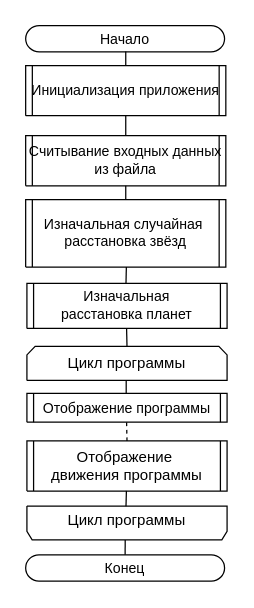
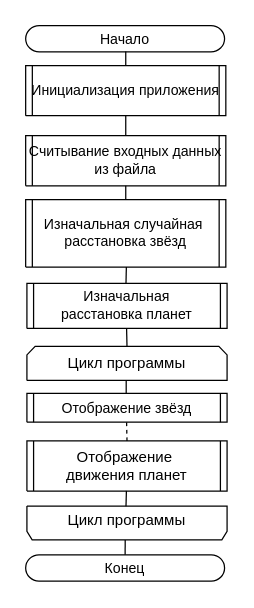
  <mxCell id="0" />
  <mxCell id="1" parent="0" />
  <mxCell id="2" value="&lt;div style=&quot;font-size: 1px&quot;&gt;&lt;font style=&quot;font-size:11.29px;font-family:Arial;color:#000000;direction:ltr;letter-spacing:0px;line-height:120%;opacity:1&quot;&gt;Начало&lt;br/&gt;&lt;/font&gt;&lt;/div&gt;" style="verticalAlign=middle;align=center;vsdxID=1;fillColor=none;gradientColor=none;shape=stencil(tVLLDsIgEPwajhgK8XWu9T82lrZEhGZBW/9eEI2ttV6Mt9mZ2SXDLhG5a6CVhDPn0R5lp0rfELEjnCvTSFQ+ICIKIvLKoqzRnk2Z6haiM6KTvcQJfepbLTYiNnF2TUTG2L3eJ7dWZuDeikW2/mYHPAQNJ8PxYV8m9/y8p06hV46i9eCVNSNNA9aShpdopaEeSa6Tsp3QH6NMgv+SY/YX/xIkgNc6K6V1uoah/r7+QKXTEcUN);strokeColor=#000000;spacingTop=-1;spacingBottom=-1;spacingLeft=-1;spacingRight=-1;points=[[0.5,0,0],[0.5,0.5,0],[1,0.5,0]];labelBackgroundColor=none;rounded=0;html=1;whiteSpace=wrap;" parent="1" vertex="1"><mxGeometry x="20" y="20" width="159" height="21" as="geometry" /></mxCell>
  <mxCell id="3" value="&lt;div style=&quot;font-size: 1px&quot;&gt;&lt;font style=&quot;font-size:11.29px;font-family:Arial;color:#000000;direction:ltr;letter-spacing:0px;line-height:120%;opacity:1&quot;&gt;Конец&lt;br/&gt;&lt;/font&gt;&lt;/div&gt;" style="verticalAlign=middle;align=center;vsdxID=16;fillColor=none;gradientColor=none;shape=stencil(tVJBDsIgEHwNRxpko8Zzrf8glrZEhGahtv5eEI1ttV6Mt5md2SXDLoHcNaKVhDPn0Z5kr0rfENgTzpVpJCofEIGCQF5ZlDXazpSJtyI6IzrbS5wwpL5Nto09nF0TXzF254dk1sqMzDvI4Jtb4DFoOB+ND/c6mRenPWUqBuUoWi+8smaiaYG1pOEdWmlRTyTXS9m+lT/mmIf+IcTS//0lRQCvPVZK63QGY32+91BKNwPFDQ==);strokeColor=#000000;spacingTop=-1;spacingBottom=-1;spacingLeft=-1;spacingRight=-1;points=[[0.5,0,0],[0.5,0.5,0],[1,0.5,0]];labelBackgroundColor=none;rounded=0;html=1;whiteSpace=wrap;" parent="1" vertex="1"><mxGeometry x="20" y="443" width="159" height="21" as="geometry" /></mxCell>
  <mxCell id="4" value="&lt;div style=&quot;font-size: 1px&quot;&gt;&lt;p style=&quot;align:center;margin-left:0;margin-right:0;margin-top:0px;margin-bottom:0px;text-indent:0;valign:middle;direction:ltr;&quot;&gt;&lt;font style=&quot;font-size:11.29px;font-family:Arial;color:#000000;direction:ltr;letter-spacing:0px;line-height:120%;opacity:1&quot;&gt;Инициализация приложения&lt;/font&gt;&lt;font style=&quot;font-size:11.29px;font-family:Arial;color:#000000;direction:ltr;letter-spacing:0px;line-height:120%;opacity:1&quot;&gt;&lt;br&gt;&lt;/font&gt;&lt;/p&gt;&lt;/div&gt;" style="verticalAlign=middle;align=center;vsdxID=4;fillColor=#e8eef7;gradientColor=none;fillOpacity=0;shape=stencil(nZLdDsIgDIWfprcL0mTG6znfY8mYNCIsDJ2+vZDGn7HMLLs7h34tOQXAatBNr0CKIXh3USO1QQMeQUqyWnkKUQHWgFXnvDp7d7Mt+75JZFJXd08THtwnUocUT3Y7wf7EqCH7g76Lm+A/6EYwuz6Kb8aOjOEVfepLC8ACcX2sGT1hp5MPZVHu14+e48v5smxR5O8dj/ivYP0C);strokeColor=#000000;spacingTop=-1;spacingBottom=-1;spacingLeft=-1;spacingRight=-1;points=[[1,0.5,0],[0.5,0.5,0],[0.5,0,0]];labelBackgroundColor=none;rounded=0;html=1;whiteSpace=wrap;" parent="1" vertex="1"><mxGeometry x="20" y="52" width="160" height="40" as="geometry" /></mxCell>
  <mxCell id="5" value="&lt;div style=&quot;font-size: 1px&quot;&gt;&lt;p style=&quot;align:center;margin-left:0;margin-right:0;margin-top:0px;margin-bottom:0px;text-indent:0;valign:middle;direction:ltr;&quot;&gt;&lt;font style=&quot;font-size:11.29px;font-family:Arial;color:#000000;direction:ltr;letter-spacing:0px;line-height:120%;opacity:1&quot;&gt;Считывание входных данных из файла&lt;br&gt;&lt;/font&gt;&lt;/p&gt;&lt;/div&gt;" style="verticalAlign=middle;align=center;vsdxID=3;fillColor=#e8eef7;gradientColor=none;fillOpacity=0;shape=stencil(nZLdDsIgDIWfprcL0mTG6znfY8mYNCIsDJ2+vZDGn7HMLLs7h34tOQXAatBNr0CKIXh3USO1QQMeQUqyWnkKUQHWgFXnvDp7d7Mt+75JZFJXd08THtwnUocUT3Y7wf7EqCH7g76Lm+A/6EYwuz6Kb8aOjOEVfepLC8ACcX2sGT1hp5MPZVHu14+e48v5smxR5O8dj/ivYP0C);strokeColor=#000000;spacingTop=-1;spacingBottom=-1;spacingLeft=-1;spacingRight=-1;points=[[1,0.5,0],[0.5,0.5,0],[0.5,0,0]];labelBackgroundColor=none;rounded=0;html=1;whiteSpace=wrap;" parent="1" vertex="1"><mxGeometry x="20" y="108" width="160" height="40" as="geometry" /></mxCell>
  <mxCell id="6" value="&lt;div style=&quot;font-size: 1px&quot;&gt;&lt;p style=&quot;align:center;margin-left:0;margin-right:0;margin-top:0px;margin-bottom:0px;text-indent:0;valign:middle;direction:ltr;&quot;&gt;&lt;font style=&quot;font-size:11.29px;font-family:Arial;color:#000000;direction:ltr;letter-spacing:0px;line-height:120%;opacity:1&quot;&gt;Изначальная случайная&amp;nbsp;&lt;/font&gt;&lt;/p&gt;&lt;p style=&quot;align:center;margin-left:0;margin-right:0;margin-top:0px;margin-bottom:0px;text-indent:0;valign:middle;direction:ltr;&quot;&gt;&lt;font style=&quot;font-size:11.29px;font-family:Arial;color:#000000;direction:ltr;letter-spacing:0px;line-height:120%;opacity:1&quot;&gt;расстановка звёзд&lt;/font&gt;&lt;/p&gt;&lt;/div&gt;" style="verticalAlign=middle;align=center;vsdxID=2;fillColor=#e8eef7;gradientColor=none;fillOpacity=0;shape=stencil(nZLdDsIgDIWfprcL0mTG6znfY8mYNCIsDJ2+vZDGn7HMLLs7h34tOQXAatBNr0CKIXh3USO1QQMeQUqyWnkKUQHWgFXnvDp7d7Mt+75JZFJXd08THtwnUocUT3Y7wf7EqCH7g76Lm+A/6EYwuz6Kb8aOjOEVfepLC8ACcX2sGT1hp5MPZVHu14+e48v5smxR5O8dj/ivYP0C);strokeColor=#000000;spacingTop=-1;spacingBottom=-1;spacingLeft=-1;spacingRight=-1;points=[[1,0.5,0],[0.5,0.5,0],[0.5,0,0]];labelBackgroundColor=none;rounded=0;html=1;whiteSpace=wrap;" parent="1" vertex="1"><mxGeometry x="20" y="159" width="160" height="54" as="geometry" /></mxCell>
  <mxCell id="7" value="" style="vsdxID=13;edgeStyle=none;startArrow=none;endArrow=none;startSize=5;endSize=5;strokeColor=#000000;spacingTop=0;spacingBottom=0;spacingLeft=0;spacingRight=0;verticalAlign=middle;html=1;labelBackgroundColor=#FFFFFF;rounded=0;entryX=0.5;entryY=0;entryDx=0;entryDy=0;entryPerimeter=0;" parent="1" source="5" target="6" edge="1"><mxGeometry relative="1" as="geometry"><mxPoint x="-10" as="offset" /><Array as="points" /></mxGeometry></mxCell>
  <mxCell id="8" value="" style="vsdxID=6;edgeStyle=none;startArrow=none;endArrow=none;startSize=5;endSize=5;strokeColor=#000000;spacingTop=0;spacingBottom=0;spacingLeft=0;spacingRight=0;verticalAlign=middle;html=1;labelBackgroundColor=#FFFFFF;rounded=0;exitX=0.503;exitY=0.984;exitDx=0;exitDy=0;exitPerimeter=0;entryX=0.5;entryY=0;entryDx=0;entryDy=0;entryPerimeter=0;" parent="1" source="2" target="4" edge="1"><mxGeometry relative="1" as="geometry"><mxPoint x="10" as="offset" /><Array as="points" /></mxGeometry></mxCell>
  <mxCell id="9" value="" style="vsdxID=12;edgeStyle=none;startArrow=none;endArrow=none;startSize=5;endSize=5;strokeColor=#000000;spacingTop=0;spacingBottom=0;spacingLeft=0;spacingRight=0;verticalAlign=middle;html=1;labelBackgroundColor=#FFFFFF;rounded=0;exitX=0.5;exitY=1;exitDx=0;exitDy=0;exitPerimeter=0;entryX=0.5;entryY=0;entryDx=0;entryDy=0;entryPerimeter=0;" parent="1" source="4" target="5" edge="1"><mxGeometry relative="1" as="geometry"><mxPoint x="10" as="offset" /><Array as="points" /></mxGeometry></mxCell>
  <mxCell id="10" parent="1" vertex="1"><mxGeometry x="100" y="129" as="geometry" /></mxCell>
  <mxCell id="11" value="" style="vsdxID=18;edgeStyle=none;startArrow=none;endArrow=none;startSize=5;endSize=5;strokeColor=#000000;spacingTop=0;spacingBottom=0;spacingLeft=0;spacingRight=0;verticalAlign=middle;html=1;labelBackgroundColor=#FFFFFF;rounded=0;exitX=0.5;exitY=0;exitDx=0;exitDy=0;exitPerimeter=0;entryX=0.491;entryY=-0.002;entryDx=0;entryDy=0;entryPerimeter=0;" parent="1" source="3" target="17" edge="1"><mxGeometry relative="1" as="geometry"><mxPoint x="10" as="offset" /><Array as="points" /><mxPoint x="100" y="431" as="targetPoint" /></mxGeometry></mxCell>
  <mxCell id="12" value="&lt;div style=&quot;font-size: 1px&quot;&gt;&lt;p style=&quot;align:center;margin-left:0;margin-right:0;margin-top:0px;margin-bottom:0px;text-indent:0;valign:middle;direction:ltr;&quot;&gt;&lt;font style=&quot;font-size:11.29px;font-family:Arial;color:#000000;direction:ltr;letter-spacing:0px;line-height:120%;opacity:1&quot;&gt;Изначальная&lt;/font&gt;&lt;/p&gt;&lt;p style=&quot;align:center;margin-left:0;margin-right:0;margin-top:0px;margin-bottom:0px;text-indent:0;valign:middle;direction:ltr;&quot;&gt;&lt;font style=&quot;font-size:11.29px;font-family:Arial;color:#000000;direction:ltr;letter-spacing:0px;line-height:120%;opacity:1&quot;&gt;расстановка планет&lt;/font&gt;&lt;/p&gt;&lt;/div&gt;" style="verticalAlign=middle;align=center;vsdxID=2;fillColor=#e8eef7;gradientColor=none;fillOpacity=0;shape=stencil(nZLdDsIgDIWfprcL0mTG6znfY8mYNCIsDJ2+vZDGn7HMLLs7h34tOQXAatBNr0CKIXh3USO1QQMeQUqyWnkKUQHWgFXnvDp7d7Mt+75JZFJXd08THtwnUocUT3Y7wf7EqCH7g76Lm+A/6EYwuz6Kb8aOjOEVfepLC8ACcX2sGT1hp5MPZVHu14+e48v5smxR5O8dj/ivYP0C);strokeColor=#000000;spacingTop=-1;spacingBottom=-1;spacingLeft=-1;spacingRight=-1;points=[[1,0.5,0],[0.5,0.5,0],[0.5,0,0]];labelBackgroundColor=none;rounded=0;html=1;whiteSpace=wrap;" vertex="1" parent="1"><mxGeometry x="21" y="226" width="160" height="36" as="geometry" /></mxCell>
  <mxCell id="13" value="" style="vsdxID=13;edgeStyle=none;startArrow=none;endArrow=none;startSize=5;endSize=5;strokeColor=#000000;spacingTop=0;spacingBottom=0;spacingLeft=0;spacingRight=0;verticalAlign=middle;html=1;labelBackgroundColor=#FFFFFF;rounded=0;entryX=0.495;entryY=-0.004;entryDx=0;entryDy=0;entryPerimeter=0;exitX=0.503;exitY=0.998;exitDx=0;exitDy=0;exitPerimeter=0;" edge="1" parent="1" source="6" target="12"><mxGeometry relative="1" as="geometry"><mxPoint x="-10" as="offset" /><Array as="points" /><mxPoint x="110" y="226" as="sourcePoint" /><mxPoint x="110" y="237" as="targetPoint" /></mxGeometry></mxCell>
  <mxCell id="14" value="" style="verticalAlign=middle;align=center;vsdxID=8;fillColor=none;gradientColor=none;shape=stencil(UzV2Ls5ILEhVNTIoLinKz04tz0wpyVA1dlE1MsrMy0gtyiwBslSNXVWNndPyi1LTi/JL81Ig/IJEkEoQKze/DGRCBUSfAUiHkUElhGdoAOG7QZTmZOYhKYVJkqXYyBS3WktTPQtLFNV4DDbRMzQkVi3xTsDrMyADEXxpmTk5kNBHlkcPbqAQJKqMXQE=);strokeColor=#000000;spacingTop=-1;spacingBottom=-1;spacingLeft=-1;spacingRight=-1;points=[[1,0.5,0],[0.5,0.5,0],[0.5,0,0]];labelBackgroundColor=none;rounded=0;html=1;whiteSpace=wrap;fontSize=16;" vertex="1" parent="1"><mxGeometry x="21" y="276.38" width="160" height="27.25" as="geometry" /></mxCell>
  <mxCell id="15" value="Цикл программы" style="text;html=1;strokeColor=none;fillColor=none;align=center;verticalAlign=middle;whiteSpace=wrap;rounded=0;" vertex="1" parent="1"><mxGeometry x="21" y="276.38" width="160" height="27.25" as="geometry" /></mxCell>
  <mxCell id="16" value="" style="vsdxID=25;edgeStyle=none;startArrow=none;endArrow=none;startSize=5;endSize=5;strokeColor=#000000;spacingTop=0;spacingBottom=0;spacingLeft=0;spacingRight=0;verticalAlign=middle;html=1;labelBackgroundColor=#FFFFFF;rounded=0;exitX=0.498;exitY=1.004;exitDx=0;exitDy=0;exitPerimeter=0;entryX=0.5;entryY=0;entryDx=0;entryDy=0;entryPerimeter=0;" edge="1" parent="1" source="12" target="14"><mxGeometry relative="1" as="geometry"><mxPoint x="10" y="-1" as="offset" /><Array as="points" /><mxPoint x="110" y="352" as="sourcePoint" /><mxPoint x="124" y="272" as="targetPoint" /></mxGeometry></mxCell>
  <mxCell id="17" value="&lt;div style=&quot;font-size: 16px;&quot;&gt;&lt;p style=&quot;margin: 0px; text-indent: 0px; direction: ltr; font-size: 16px;&quot;&gt;&lt;font style=&quot;font-size: 16px; font-family: &amp;quot;Times New Roman&amp;quot;; color: rgb(0, 0, 0); direction: ltr; letter-spacing: 0px; line-height: 120%; opacity: 1;&quot;&gt;&lt;br style=&quot;font-size: 16px;&quot;&gt;&lt;/font&gt;&lt;/p&gt;&lt;/div&gt;" style="verticalAlign=middle;align=center;vsdxID=9;fillColor=none;gradientColor=none;shape=stencil(UzV2Ls5ILEhVNTIoLinKz04tz0wpyVA1dlE1MsrMy0gtyiwBslSNXVWNndPyi1LTi/JL81Ig/IJEkEoQKze/DGRCBUSfAUiHkUElhGdoAOG7QZTmZOYhKYVJkqXYyBS3WktzPWMLFNV4DDbSMzMiVi3xTsDrMyADEXxpmTk5kNBHlkcPbqAQJKqMXQE=);strokeColor=#000000;spacingTop=-1;spacingBottom=-1;spacingLeft=-1;spacingRight=-1;flipV=1;points=[[1,0.5,0],[0.5,0.5,0],[0.5,0,0]];labelBackgroundColor=none;rounded=0;html=1;whiteSpace=wrap;fontSize=16;" vertex="1" parent="1"><mxGeometry x="21" y="404" width="160" height="27" as="geometry" /></mxCell>
  <mxCell id="18" value="Цикл программы" style="text;html=1;strokeColor=none;fillColor=none;align=center;verticalAlign=middle;whiteSpace=wrap;rounded=0;" vertex="1" parent="1"><mxGeometry x="21" y="411" width="160" height="10" as="geometry" /></mxCell>
- <mxCell id="19" value="&lt;div style=&quot;&quot;&gt;&lt;p style=&quot;margin: 0px; text-indent: 0px; direction: ltr;&quot;&gt;&lt;font face=&quot;Arial&quot;&gt;&lt;span style=&quot;font-size: 11.29px;&quot;&gt;Отображение программы&lt;/span&gt;&lt;/font&gt;&lt;/p&gt;&lt;/div&gt;" style="verticalAlign=middle;align=center;vsdxID=2;fillColor=#e8eef7;gradientColor=none;fillOpacity=0;shape=stencil(nZLdDsIgDIWfprcL0mTG6znfY8mYNCIsDJ2+vZDGn7HMLLs7h34tOQXAatBNr0CKIXh3USO1QQMeQUqyWnkKUQHWgFXnvDp7d7Mt+75JZFJXd08THtwnUocUT3Y7wf7EqCH7g76Lm+A/6EYwuz6Kb8aOjOEVfepLC8ACcX2sGT1hp5MPZVHu14+e48v5smxR5O8dj/ivYP0C);strokeColor=#000000;spacingTop=-1;spacingBottom=-1;spacingLeft=-1;spacingRight=-1;points=[[1,0.5,0],[0.5,0.5,0],[0.5,0,0]];labelBackgroundColor=none;rounded=0;html=1;whiteSpace=wrap;" vertex="1" parent="1"><mxGeometry x="21" y="314" width="160" height="23" as="geometry" /></mxCell>
+ <mxCell id="19" value="&lt;div style=&quot;&quot;&gt;&lt;p style=&quot;margin: 0px; text-indent: 0px; direction: ltr;&quot;&gt;&lt;font face=&quot;Arial&quot;&gt;&lt;span style=&quot;font-size: 11.29px;&quot;&gt;Отображение звёзд&lt;/span&gt;&lt;/font&gt;&lt;/p&gt;&lt;/div&gt;" style="verticalAlign=middle;align=center;vsdxID=2;fillColor=#e8eef7;gradientColor=none;fillOpacity=0;shape=stencil(nZLdDsIgDIWfprcL0mTG6znfY8mYNCIsDJ2+vZDGn7HMLLs7h34tOQXAatBNr0CKIXh3USO1QQMeQUqyWnkKUQHWgFXnvDp7d7Mt+75JZFJXd08THtwnUocUT3Y7wf7EqCH7g76Lm+A/6EYwuz6Kb8aOjOEVfepLC8ACcX2sGT1hp5MPZVHu14+e48v5smxR5O8dj/ivYP0C);strokeColor=#000000;spacingTop=-1;spacingBottom=-1;spacingLeft=-1;spacingRight=-1;points=[[1,0.5,0],[0.5,0.5,0],[0.5,0,0]];labelBackgroundColor=none;rounded=0;html=1;whiteSpace=wrap;" vertex="1" parent="1"><mxGeometry x="21" y="314" width="160" height="23" as="geometry" /></mxCell>
  <mxCell id="20" value="" style="vsdxID=6;edgeStyle=none;startArrow=none;endArrow=none;startSize=5;endSize=5;strokeColor=#000000;spacingTop=0;spacingBottom=0;spacingLeft=0;spacingRight=0;verticalAlign=middle;html=1;labelBackgroundColor=#FFFFFF;rounded=0;exitX=0.496;exitY=0.997;exitDx=0;exitDy=0;exitPerimeter=0;entryX=0.496;entryY=-0.002;entryDx=0;entryDy=0;entryPerimeter=0;" edge="1" parent="1" source="14" target="19"><mxGeometry relative="1" as="geometry"><mxPoint x="10" as="offset" /><Array as="points" /><mxPoint x="110" y="317" as="sourcePoint" /><mxPoint x="110" y="328" as="targetPoint" /></mxGeometry></mxCell>
- <mxCell id="21" value="&lt;div style=&quot;&quot;&gt;&lt;p style=&quot;margin: 0px; text-indent: 0px; direction: ltr;&quot;&gt;Отображение&amp;nbsp;&lt;/p&gt;&lt;p style=&quot;margin: 0px; text-indent: 0px; direction: ltr;&quot;&gt;движения программы&lt;/p&gt;&lt;/div&gt;" style="verticalAlign=middle;align=center;vsdxID=2;fillColor=#e8eef7;gradientColor=none;fillOpacity=0;shape=stencil(nZLdDsIgDIWfprcL0mTG6znfY8mYNCIsDJ2+vZDGn7HMLLs7h34tOQXAatBNr0CKIXh3USO1QQMeQUqyWnkKUQHWgFXnvDp7d7Mt+75JZFJXd08THtwnUocUT3Y7wf7EqCH7g76Lm+A/6EYwuz6Kb8aOjOEVfepLC8ACcX2sGT1hp5MPZVHu14+e48v5smxR5O8dj/ivYP0C);strokeColor=#000000;spacingTop=-1;spacingBottom=-1;spacingLeft=-1;spacingRight=-1;points=[[1,0.5,0],[0.5,0.5,0],[0.5,0,0]];labelBackgroundColor=none;rounded=0;html=1;whiteSpace=wrap;" vertex="1" parent="1"><mxGeometry x="21" y="352" width="160" height="40" as="geometry" /></mxCell>
+ <mxCell id="21" value="&lt;div style=&quot;&quot;&gt;&lt;p style=&quot;margin: 0px; text-indent: 0px; direction: ltr;&quot;&gt;Отображение&amp;nbsp;&lt;/p&gt;&lt;p style=&quot;margin: 0px; text-indent: 0px; direction: ltr;&quot;&gt;движения планет&lt;/p&gt;&lt;/div&gt;" style="verticalAlign=middle;align=center;vsdxID=2;fillColor=#e8eef7;gradientColor=none;fillOpacity=0;shape=stencil(nZLdDsIgDIWfprcL0mTG6znfY8mYNCIsDJ2+vZDGn7HMLLs7h34tOQXAatBNr0CKIXh3USO1QQMeQUqyWnkKUQHWgFXnvDp7d7Mt+75JZFJXd08THtwnUocUT3Y7wf7EqCH7g76Lm+A/6EYwuz6Kb8aOjOEVfepLC8ACcX2sGT1hp5MPZVHu14+e48v5smxR5O8dj/ivYP0C);strokeColor=#000000;spacingTop=-1;spacingBottom=-1;spacingLeft=-1;spacingRight=-1;points=[[1,0.5,0],[0.5,0.5,0],[0.5,0,0]];labelBackgroundColor=none;rounded=0;html=1;whiteSpace=wrap;" vertex="1" parent="1"><mxGeometry x="21" y="352" width="160" height="40" as="geometry" /></mxCell>
  <mxCell id="22" value="" style="vsdxID=6;edgeStyle=none;startArrow=none;endArrow=none;startSize=5;endSize=5;strokeColor=#000000;spacingTop=0;spacingBottom=0;spacingLeft=0;spacingRight=0;verticalAlign=middle;html=1;labelBackgroundColor=#FFFFFF;rounded=0;entryX=0.5;entryY=0;entryDx=0;entryDy=0;entryPerimeter=0;exitX=0.498;exitY=1.005;exitDx=0;exitDy=0;exitPerimeter=0;dashed=1;" edge="1" parent="1" source="19" target="21"><mxGeometry relative="1" as="geometry"><mxPoint x="10" as="offset" /><Array as="points" /><mxPoint x="114" y="342" as="sourcePoint" /><mxPoint x="109" y="355" as="targetPoint" /></mxGeometry></mxCell>
  <mxCell id="23" value="" style="vsdxID=18;edgeStyle=none;startArrow=none;endArrow=none;startSize=5;endSize=5;strokeColor=#000000;spacingTop=0;spacingBottom=0;spacingLeft=0;spacingRight=0;verticalAlign=middle;html=1;labelBackgroundColor=#FFFFFF;rounded=0;exitX=0.495;exitY=0.996;exitDx=0;exitDy=0;exitPerimeter=0;entryX=0.497;entryY=0.997;entryDx=0;entryDy=0;entryPerimeter=0;" edge="1" parent="1" source="17" target="21"><mxGeometry relative="1" as="geometry"><mxPoint x="10" as="offset" /><Array as="points" /><mxPoint x="110" y="405" as="sourcePoint" /><mxPoint x="110" y="393" as="targetPoint" /></mxGeometry></mxCell>
